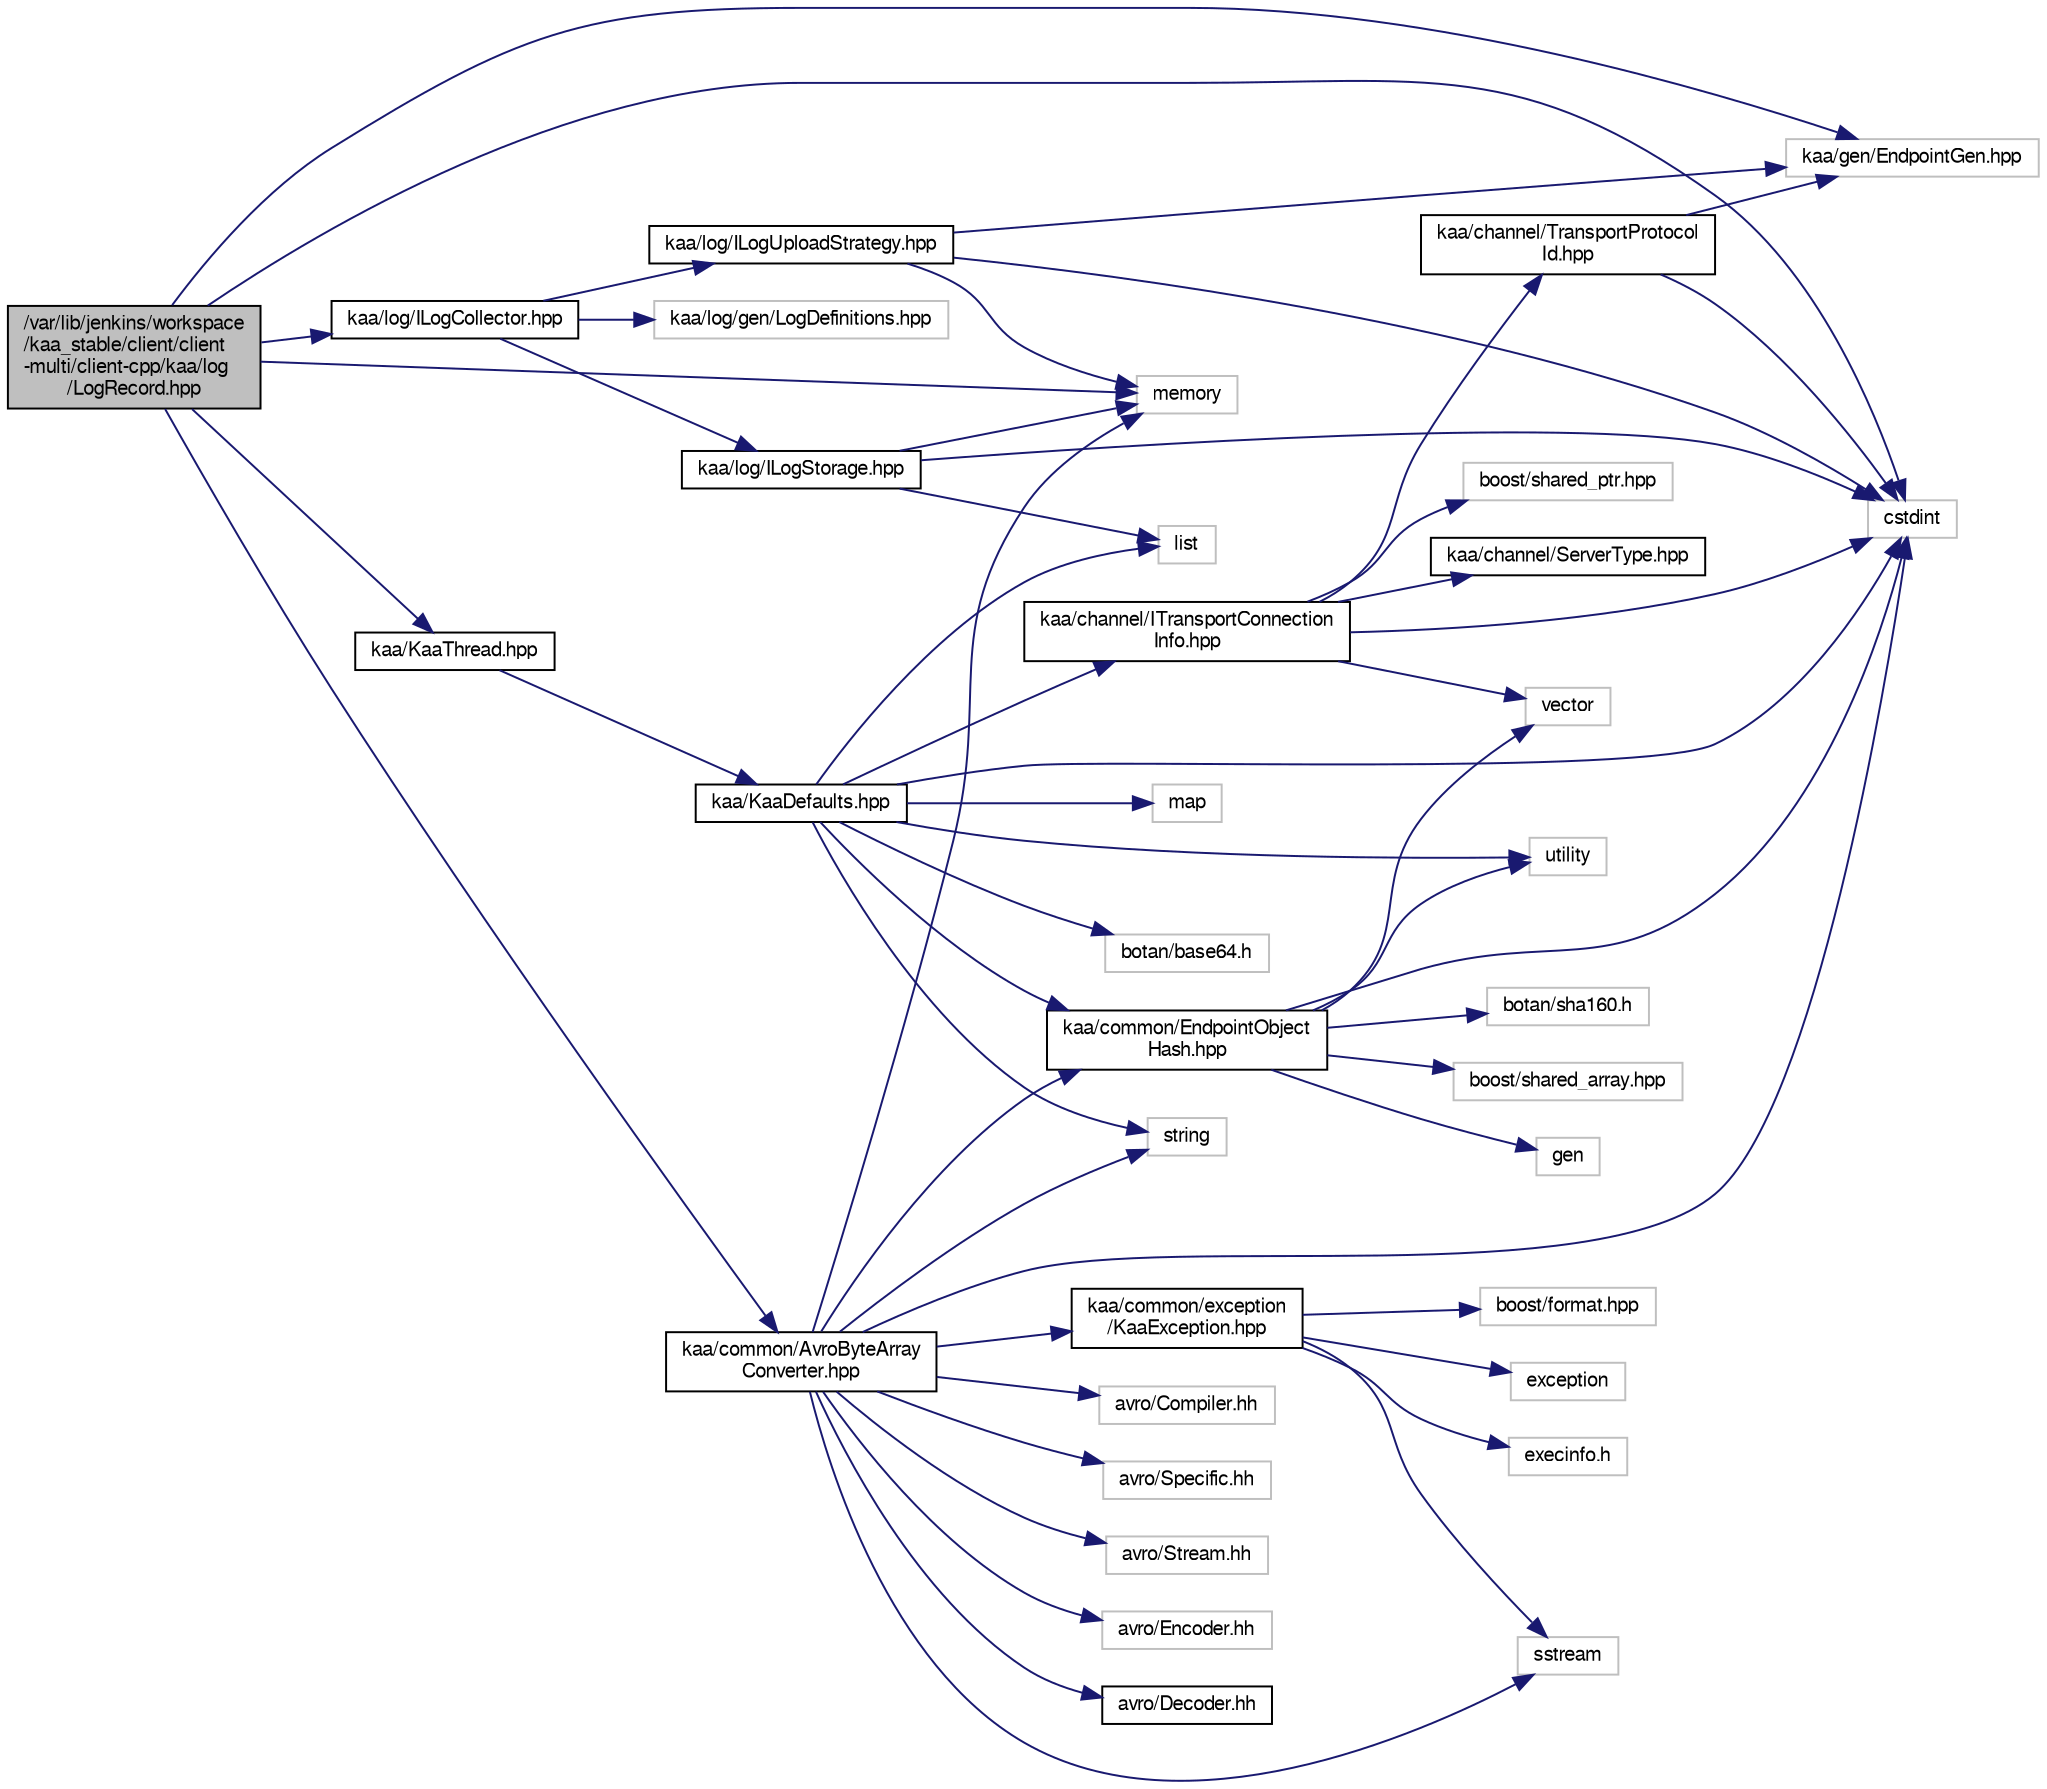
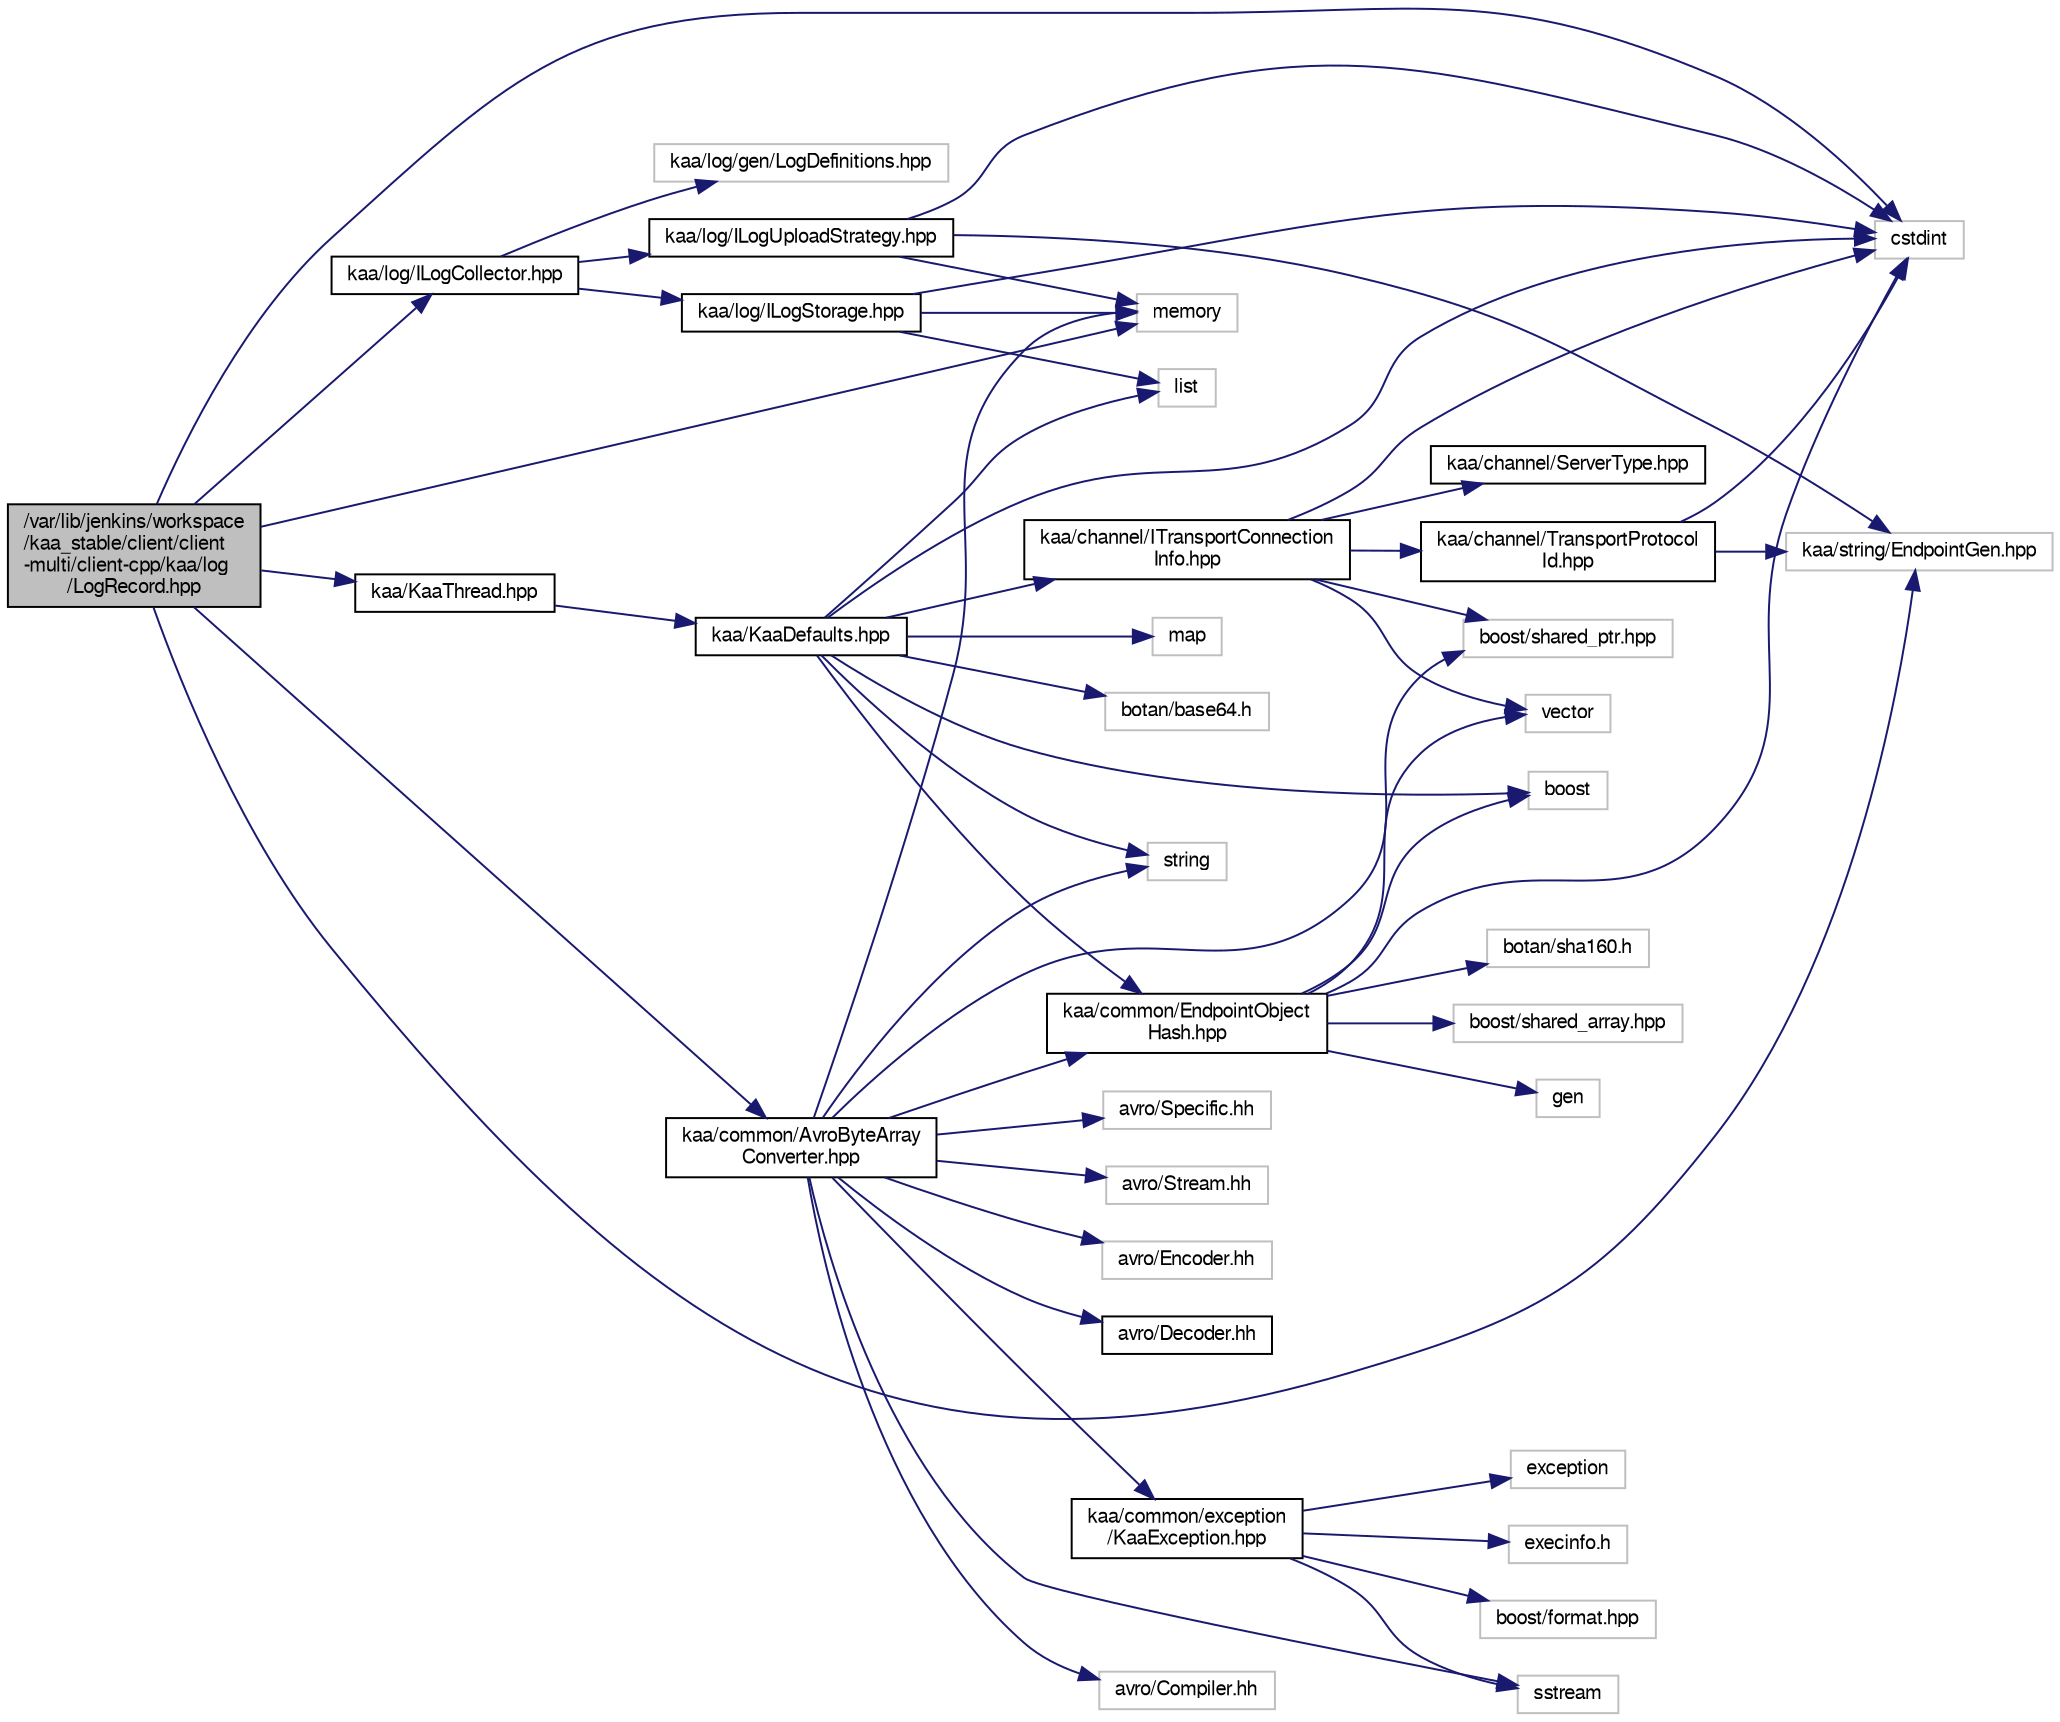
  digraph {
    rankdir=LR
    node [color=grey75 fontname=FreeSans fontsize=10 shape=record]
    edge [color=midnightblue fontname=FreeSans fontsize=10 labelfontname=FreeSans labelfontsize=10 style=solid]
    n1 [color=black fillcolor=grey75 fontcolor=black height=0.2 label="/var/lib/jenkins/workspace\l/kaa_stable/client/client\l-multi/client-cpp/kaa/log\l/LogRecord.hpp" style=filled width=0.4]
    n2 [height=0.2 label=memory width=0.4]
    n3 [height=0.2 label=cstdint width=0.4]
    n4 [color=black height=0.2 label="kaa/KaaThread.hpp" width=0.4]
-   n5 [height=0.2 label="kaa/gen/EndpointGen.hpp" width=0.4]
+   n5 [height=0.2 label="kaa/string/EndpointGen.hpp" width=0.4]
    n6 [color=black height=0.2 label="kaa/log/ILogCollector.hpp" width=0.4]
    n7 [color=black height=0.2 label="kaa/common/AvroByteArray\lConverter.hpp" width=0.4]
    n8 [color=black height=0.2 label="kaa/KaaDefaults.hpp" width=0.4]
    n9 [height=0.2 label="kaa/log/gen/LogDefinitions.hpp" width=0.4]
    n10 [color=black height=0.2 label="kaa/log/ILogStorage.hpp" width=0.4]
    n11 [color=black height=0.2 label="kaa/log/ILogUploadStrategy.hpp" width=0.4]
    n12 [height=0.2 label=string width=0.4]
    n13 [color=black height=0.2 label="kaa/common/EndpointObject\lHash.hpp" width=0.4]
    n14 [height=0.2 label=sstream width=0.4]
    n15 [height=0.2 label="avro/Compiler.hh" width=0.4]
    n16 [height=0.2 label="avro/Specific.hh" width=0.4]
    n17 [height=0.2 label="avro/Stream.hh" width=0.4]
    n18 [height=0.2 label="avro/Encoder.hh" width=0.4]
    n19 [color=black height=0.2 label="avro/Decoder.hh" width=0.4]
    n20 [color=black height=0.2 label="kaa/common/exception\l/KaaException.hpp" width=0.4]
    n21 [height=0.2 label=map width=0.4]
    n22 [height=0.2 label=list width=0.4]
    n23 [height=0.2 label="botan/base64.h" width=0.4]
    n24 [color=black height=0.2 label="kaa/channel/ITransportConnection\lInfo.hpp" width=0.4]
-   n25 [height=0.2 label=utility width=0.4]
+   n25 [height=0.2 label=boost width=0.4]
    n26 [height=0.2 label=gen width=0.4]
    n27 [height=0.2 label=vector width=0.4]
    n28 [height=0.2 label="botan/sha160.h" width=0.4]
    n29 [height=0.2 label="boost/shared_array.hpp" width=0.4]
    n30 [height=0.2 label="boost/shared_ptr.hpp" width=0.4]
    n31 [color=black height=0.2 label="kaa/channel/ServerType.hpp" width=0.4]
    n32 [color=black height=0.2 label="kaa/channel/TransportProtocol\lId.hpp" width=0.4]
    n33 [height=0.2 label="boost/format.hpp" width=0.4]
    n34 [height=0.2 label=exception width=0.4]
    n35 [height=0.2 label="execinfo.h" width=0.4]
    n1 -> n2
    n1 -> n3
    n1 -> n4
    n1 -> n5
    n1 -> n6
    n1 -> n7
    n4 -> n8
    n6 -> n9
    n6 -> n10
    n6 -> n11
    n7 -> n2
-   n7 -> n3
+   n7 -> n30
    n7 -> n12
    n7 -> n13
    n7 -> n14
    n7 -> n15
    n7 -> n16
    n7 -> n17
    n7 -> n18
    n7 -> n19
    n7 -> n20
    n8 -> n3
    n8 -> n12
    n8 -> n13
    n8 -> n21
    n8 -> n22
    n8 -> n23
    n8 -> n24
    n8 -> n25
    n10 -> n2
    n10 -> n3
    n10 -> n22
    n11 -> n2
    n11 -> n3
    n11 -> n5
    n13 -> n3
    n13 -> n25
    n13 -> n26
    n13 -> n27
    n13 -> n28
    n13 -> n29
    n20 -> n14
    n20 -> n33
    n20 -> n34
    n20 -> n35
    n24 -> n3
    n24 -> n27
    n24 -> n30
    n24 -> n31
    n24 -> n32
    n32 -> n3
    n32 -> n5
  }
